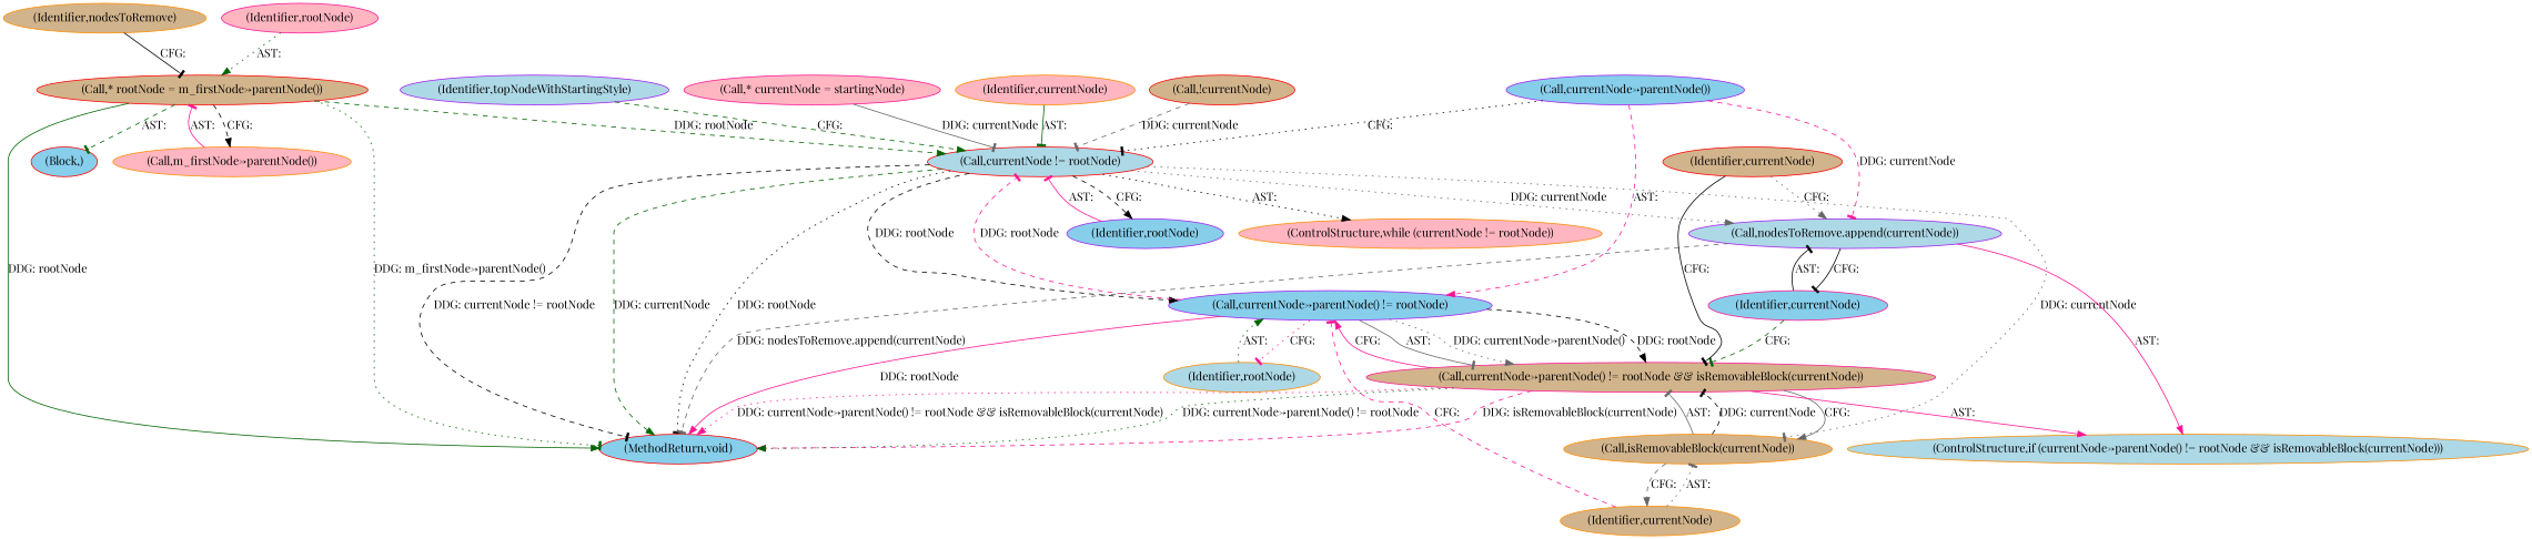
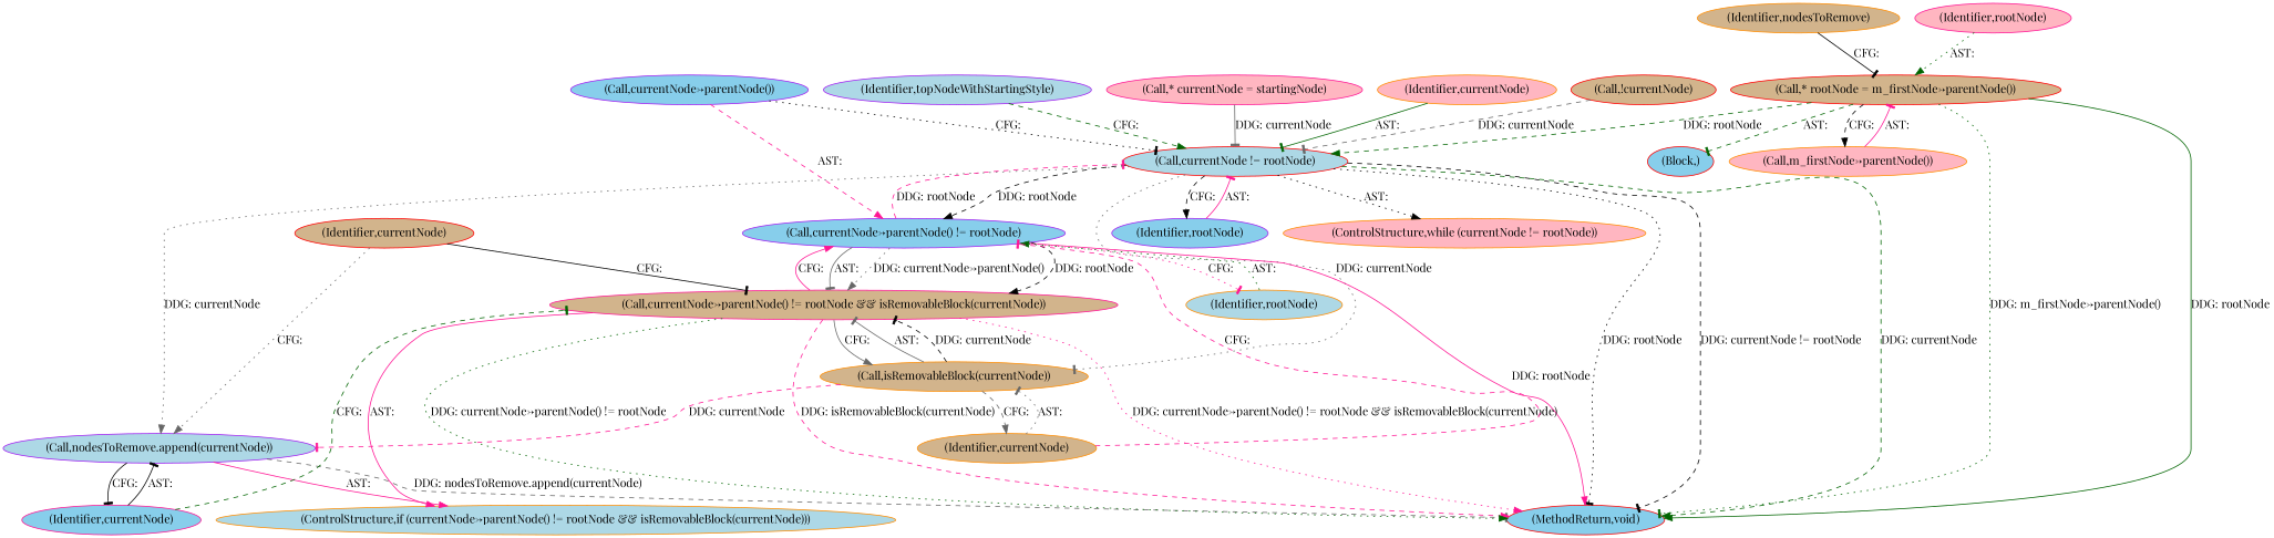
  digraph {
    fontname="Playfair Display"
    node [color=darkorange fillcolor=tan fontname="Playfair Display" style=filled]
    edge [arrowhead=tee color=black fontname="Playfair Display" style=dashed]
    n1 [color=red label="(Call,* rootNode = m_firstNode->parentNode())"]
    n2 [color=red fillcolor=lightblue label="(Call,currentNode != rootNode)"]
    n3 [color=red fillcolor=skyblue label="(Block,)"]
    n4 [color=red fillcolor=skyblue label="(MethodReturn,void)"]
    n5 [fillcolor=lightpink label="(Call,m_firstNode->parentNode())"]
    n6 [color=purple fillcolor=skyblue label="(Call,currentNode->parentNode() != rootNode)"]
    n7 [label="(Call,isRemovableBlock(currentNode))"]
    n8 [color=purple fillcolor=lightblue label="(Call,nodesToRemove.append(currentNode))"]
    n9 [color=purple fillcolor=skyblue label="(Identifier,rootNode)"]
    n10 [fillcolor=lightpink label="(ControlStructure,while (currentNode != rootNode))"]
    n11 [color=deeppink label="(Call,currentNode->parentNode() != rootNode && isRemovableBlock(currentNode))"]
    n12 [fillcolor=lightblue label="(Identifier,rootNode)"]
    n13 [label="(Identifier,currentNode)"]
    n14 [fillcolor=lightblue label="(ControlStructure,if (currentNode->parentNode() != rootNode && isRemovableBlock(currentNode)))"]
    n15 [color=deeppink fillcolor=skyblue label="(Identifier,currentNode)"]
    n16 [label="(Identifier,nodesToRemove)"]
    n17 [color=purple fillcolor=lightblue label="(Identifier,topNodeWithStartingStyle)"]
    n18 [color=deeppink fillcolor=lightpink label="(Call,* currentNode = startingNode)"]
    n19 [fillcolor=lightpink label="(Identifier,currentNode)"]
    n20 [color=red label="(Call,!currentNode)"]
    n21 [color=red label="(Identifier,currentNode)"]
    n22 [color=purple fillcolor=skyblue label="(Call,currentNode->parentNode())"]
    n23 [color=deeppink fillcolor=lightpink label="(Identifier,rootNode)"]
    n1 -> n2 [arrowhead=normal color=darkgreen label="DDG: rootNode"]
    n1 -> n3 [color=darkgreen label="AST: "]
    n1 -> n4 [color=darkgreen label="DDG: m_firstNode->parentNode()" style=dotted]
    n1 -> n4 [arrowhead=normal color=darkgreen label="DDG: rootNode" style=solid]
    n1 -> n5 [arrowhead=normal label="CFG: "]
    n2 -> n4 [label="DDG: rootNode" style=dotted]
    n2 -> n4 [label="DDG: currentNode != rootNode"]
    n2 -> n4 [arrowhead=normal color=darkgreen label="DDG: currentNode"]
    n2 -> n6 [arrowhead=normal label="DDG: rootNode"]
    n2 -> n7 [color=gray40 label="DDG: currentNode" style=dotted]
    n2 -> n8 [arrowhead=normal color=gray40 label="DDG: currentNode" style=dotted]
    n2 -> n9 [arrowhead=normal label="CFG: "]
    n2 -> n10 [arrowhead=normal label="AST: " style=dotted]
    n5 -> n1 [color=deeppink label="AST: " style=solid]
    n6 -> n2 [color=deeppink label="DDG: rootNode"]
    n6 -> n4 [arrowhead=normal color=deeppink label="DDG: rootNode" style=solid]
    n6 -> n11 [color=gray40 label="AST: " style=solid]
    n6 -> n11 [arrowhead=normal color=gray40 label="DDG: currentNode->parentNode()" style=dotted]
    n6 -> n11 [arrowhead=normal label="DDG: rootNode"]
    n6 -> n12 [color=deeppink label="CFG: " style=dotted]
-   n22 -> n8 [color=deeppink label="DDG: currentNode"]
+   n7 -> n8 [color=deeppink label="DDG: currentNode"]
    n7 -> n11 [color=gray40 label="AST: " style=solid]
    n7 -> n11 [label="DDG: currentNode"]
    n7 -> n13 [arrowhead=normal color=gray40 label="CFG: "]
    n8 -> n4 [color=gray40 label="DDG: nodesToRemove.append(currentNode)"]
    n8 -> n14 [arrowhead=normal color=deeppink label="AST: " style=solid]
    n8 -> n15 [label="CFG: " style=solid]
    n9 -> n2 [color=deeppink label="AST: " style=solid]
    n11 -> n4 [arrowhead=normal color=deeppink label="DDG: isRemovableBlock(currentNode)"]
    n11 -> n4 [arrowhead=normal color=deeppink label="DDG: currentNode->parentNode() != rootNode && isRemovableBlock(currentNode)" style=dotted]
    n11 -> n4 [arrowhead=normal color=darkgreen label="DDG: currentNode->parentNode() != rootNode" style=dotted]
    n11 -> n6 [arrowhead=normal color=deeppink label="CFG: " style=solid]
    n11 -> n7 [arrowhead=normal color=gray40 label="CFG: " style=solid]
    n11 -> n14 [arrowhead=normal color=deeppink label="AST: " style=solid]
    n12 -> n6 [arrowhead=normal color=darkgreen label="AST: " style=dotted]
    n13 -> n6 [color=deeppink label="CFG: "]
    n13 -> n7 [color=gray40 label="AST: " style=dotted]
    n15 -> n8 [label="AST: " style=solid]
    n15 -> n11 [color=darkgreen label="CFG: "]
    n16 -> n1 [label="CFG: " style=solid]
    n17 -> n2 [arrowhead=normal color=darkgreen label="CFG: "]
    n18 -> n2 [color=gray40 label="DDG: currentNode" style=solid]
    n19 -> n2 [color=darkgreen label="AST: " style=solid]
    n20 -> n2 [color=gray40 label="DDG: currentNode"]
    n21 -> n8 [arrowhead=normal color=gray40 label="CFG: " style=dotted]
    n21 -> n11 [label="CFG: " style=solid]
    n22 -> n2 [label="CFG: " style=dotted]
    n22 -> n6 [arrowhead=normal color=deeppink label="AST: "]
    n23 -> n1 [arrowhead=normal color=darkgreen label="AST: " style=dotted]
  }
